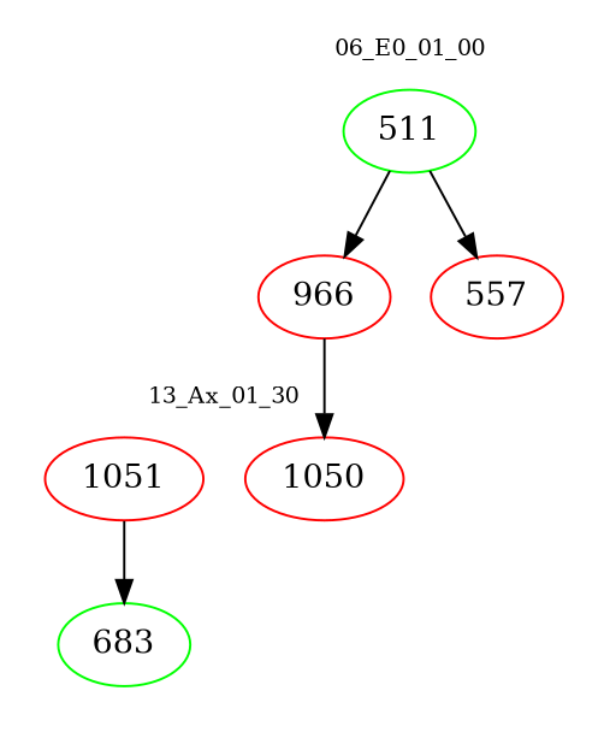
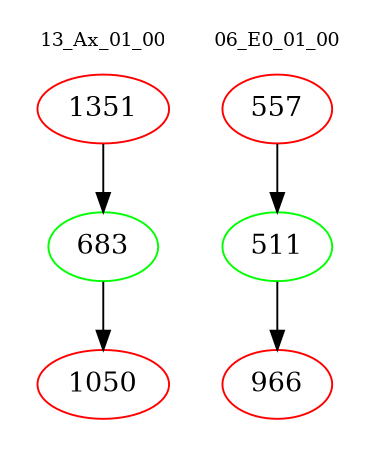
  digraph {
    node [color=red]
    edge [color=black]
    n1 [color=green label=683]
    n2 [label=1050]
-   n3 [label=1051]
+   n3 [label=1351]
    n4 [color=green label=511]
    n5 [label=966]
    n6 [label=557]
    subgraph cluster_1 {
      color=white
      fontsize=10
-     label="13_Ax_01_30"
+     label="13_Ax_01_00"
      n1
      n2
      n3
    }
    subgraph cluster_2 {
      color=white
      fontsize=10
      label="06_E0_01_00"
      n4
      n5
      n6
    }
-   n5 -> n2
+   n1 -> n2
    n3 -> n1
    n4 -> n5
-   n4 -> n6
+   n6 -> n4
  }
